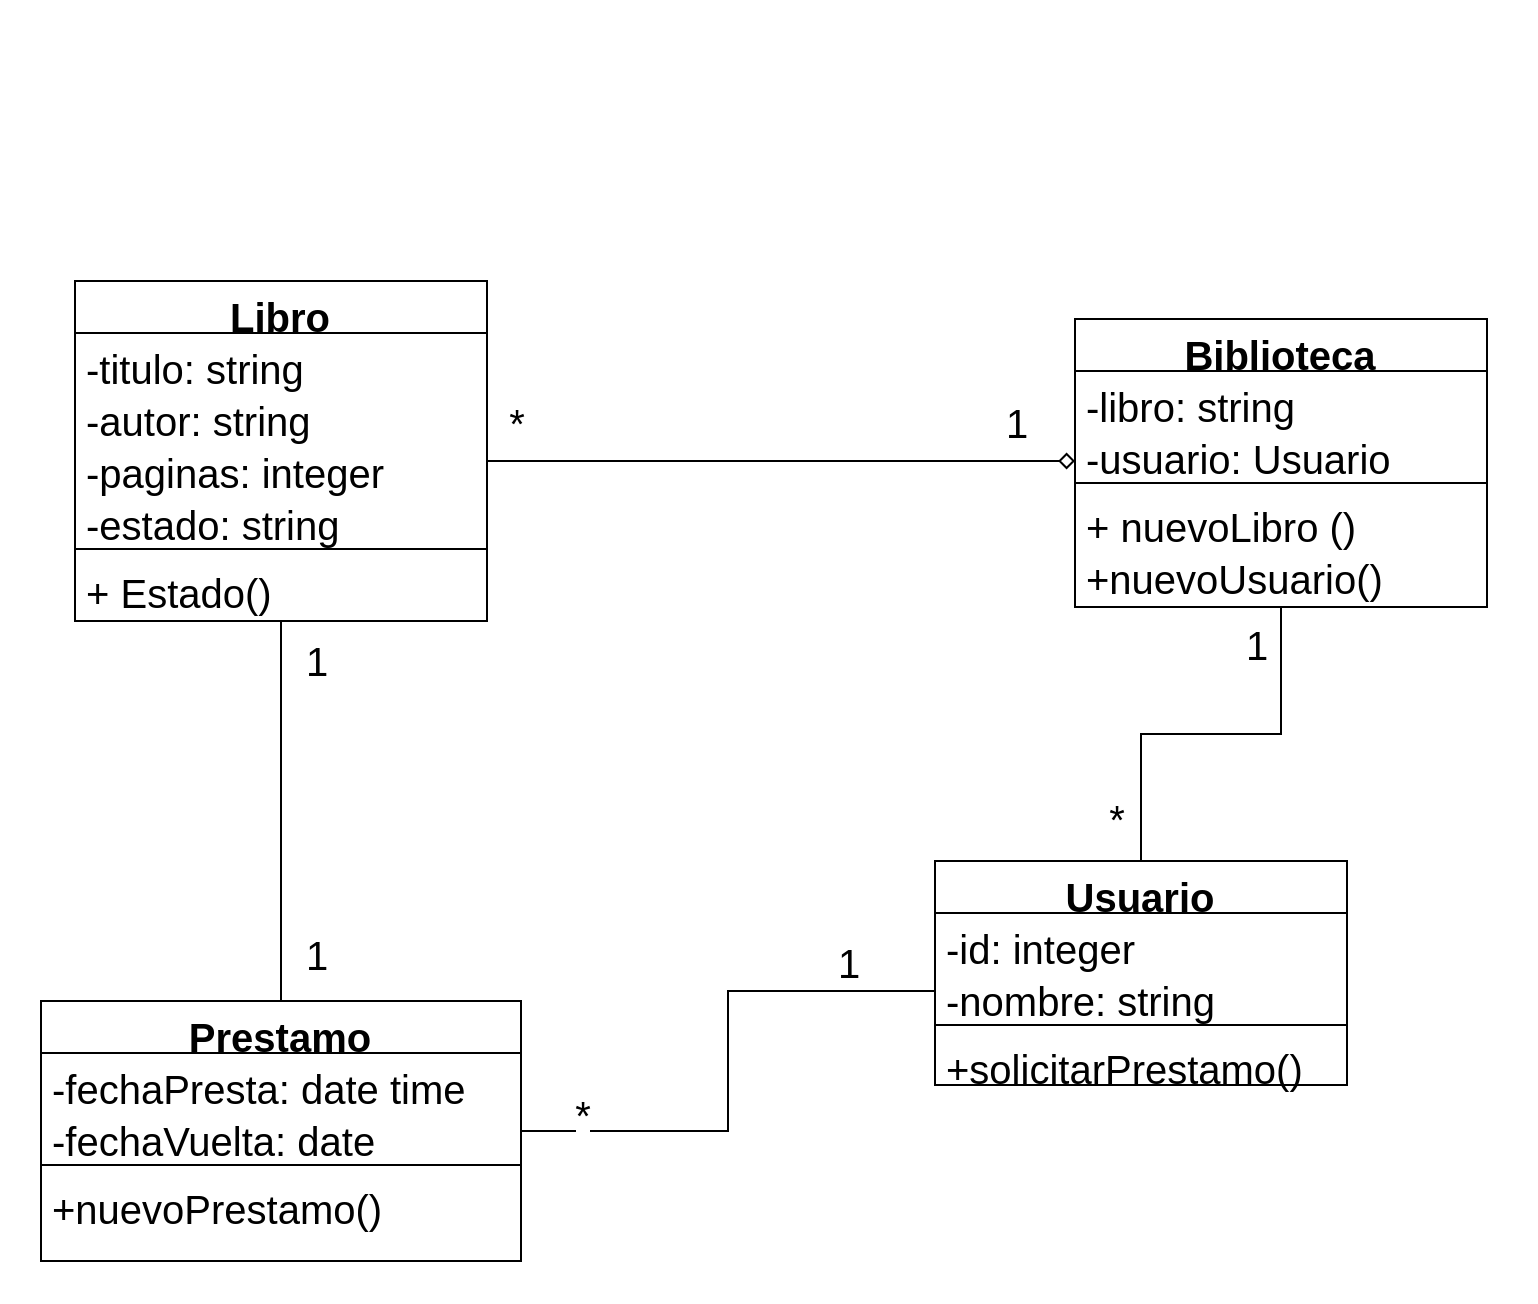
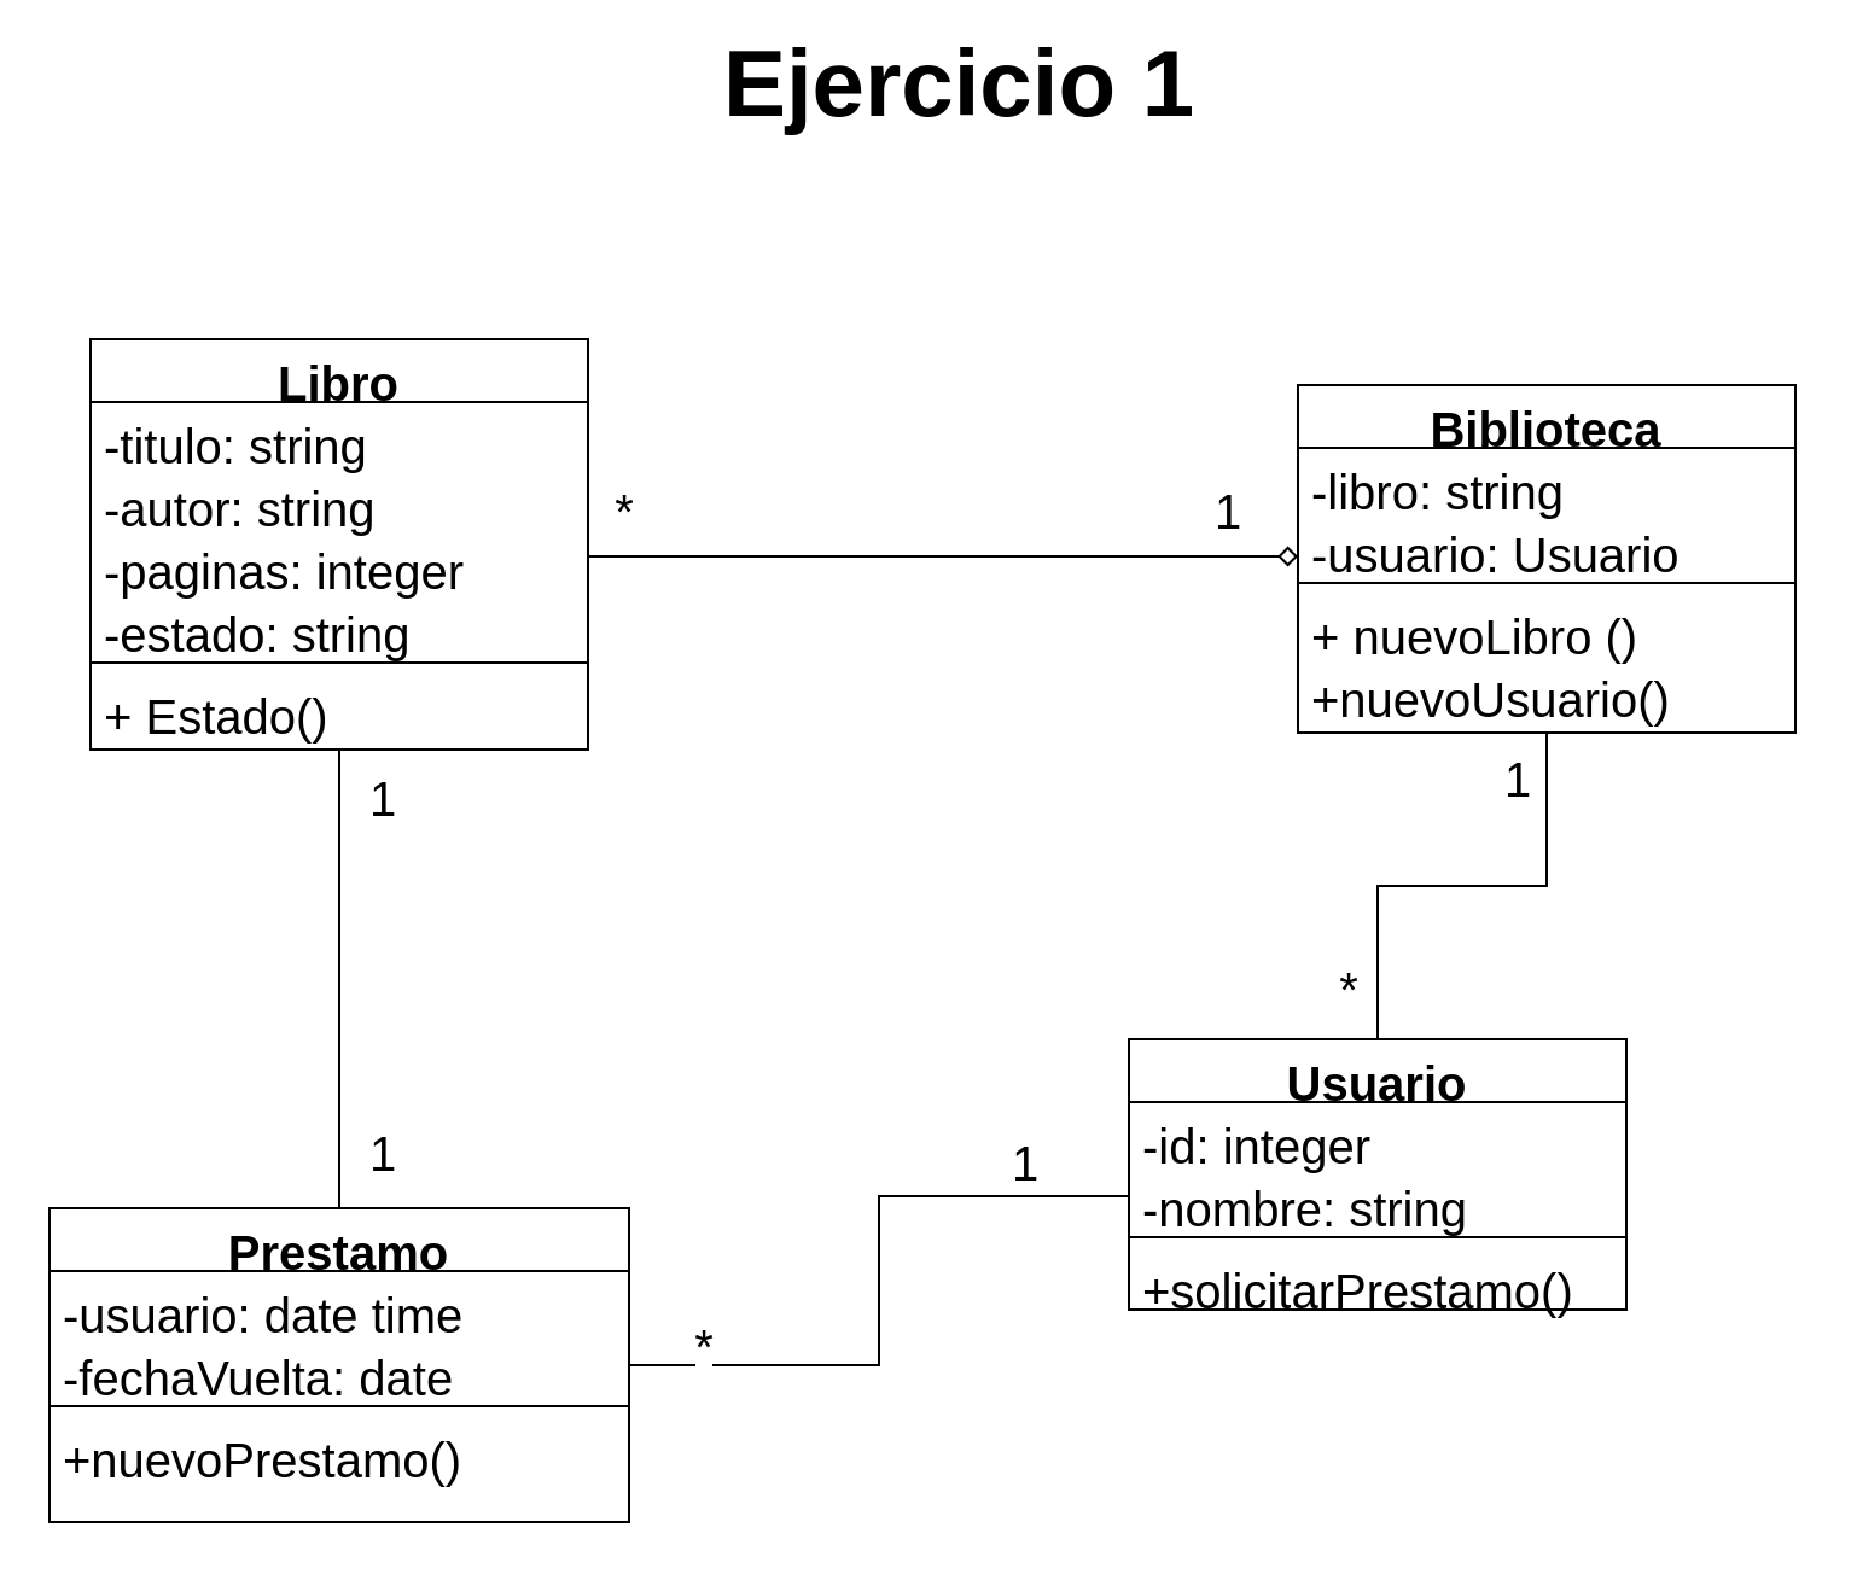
  <mxCell id="0" />
  <mxCell id="1" parent="0" />
+ <mxCell id="2" value="Ejercicio 1" style="text;html=1;strokeColor=none;fillColor=none;align=center;verticalAlign=middle;whiteSpace=wrap;rounded=0;fontStyle=1;fontSize=39;" vertex="1" parent="1"><mxGeometry x="47" y="20" width="700" height="30" as="geometry" /></mxCell>
  <mxCell id="3" value="Libro" style="swimlane;fontStyle=1;align=center;verticalAlign=top;childLayout=stackLayout;horizontal=1;startSize=26;horizontalStack=0;resizeParent=1;resizeParentMax=0;resizeLast=0;collapsible=1;marginBottom=0;fontSize=20;" vertex="1" parent="1"><mxGeometry x="37" y="140" width="206" height="170" as="geometry" /></mxCell>
  <mxCell id="4" value="-titulo: string" style="text;strokeColor=none;fillColor=none;align=left;verticalAlign=top;spacingLeft=4;spacingRight=4;overflow=hidden;rotatable=0;points=[[0,0.5],[1,0.5]];portConstraint=eastwest;fontSize=20;" vertex="1" parent="3"><mxGeometry y="26" width="206" height="26" as="geometry" /></mxCell>
  <mxCell id="5" value="-autor: string" style="text;strokeColor=none;fillColor=none;align=left;verticalAlign=top;spacingLeft=4;spacingRight=4;overflow=hidden;rotatable=0;points=[[0,0.5],[1,0.5]];portConstraint=eastwest;fontSize=20;" vertex="1" parent="3"><mxGeometry y="52" width="206" height="26" as="geometry" /></mxCell>
  <mxCell id="6" value="-paginas: integer" style="text;strokeColor=none;fillColor=none;align=left;verticalAlign=top;spacingLeft=4;spacingRight=4;overflow=hidden;rotatable=0;points=[[0,0.5],[1,0.5]];portConstraint=eastwest;fontSize=20;" vertex="1" parent="3"><mxGeometry y="78" width="206" height="26" as="geometry" /></mxCell>
  <mxCell id="7" value="-estado: string" style="text;strokeColor=none;fillColor=none;align=left;verticalAlign=top;spacingLeft=4;spacingRight=4;overflow=hidden;rotatable=0;points=[[0,0.5],[1,0.5]];portConstraint=eastwest;fontSize=20;" vertex="1" parent="3"><mxGeometry y="104" width="206" height="26" as="geometry" /></mxCell>
  <mxCell id="8" value="" style="line;strokeWidth=1;fillColor=none;align=left;verticalAlign=middle;spacingTop=-1;spacingLeft=3;spacingRight=3;rotatable=0;labelPosition=right;points=[];portConstraint=eastwest;strokeColor=inherit;fontSize=20;" vertex="1" parent="3"><mxGeometry y="130" width="206" height="8" as="geometry" /></mxCell>
  <mxCell id="9" value="+ Estado()" style="text;strokeColor=none;fillColor=none;align=left;verticalAlign=top;spacingLeft=4;spacingRight=4;overflow=hidden;rotatable=0;points=[[0,0.5],[1,0.5]];portConstraint=eastwest;fontSize=20;" vertex="1" parent="3"><mxGeometry y="138" width="206" height="32" as="geometry" /></mxCell>
  <mxCell id="10" value="Biblioteca" style="swimlane;fontStyle=1;align=center;verticalAlign=top;childLayout=stackLayout;horizontal=1;startSize=26;horizontalStack=0;resizeParent=1;resizeParentMax=0;resizeLast=0;collapsible=1;marginBottom=0;fontSize=20;" vertex="1" parent="1"><mxGeometry x="537" y="159" width="206" height="144" as="geometry" /></mxCell>
  <mxCell id="11" value="-libro: string" style="text;strokeColor=none;fillColor=none;align=left;verticalAlign=top;spacingLeft=4;spacingRight=4;overflow=hidden;rotatable=0;points=[[0,0.5],[1,0.5]];portConstraint=eastwest;fontSize=20;" vertex="1" parent="10"><mxGeometry y="26" width="206" height="26" as="geometry" /></mxCell>
  <mxCell id="12" value="-usuario: Usuario" style="text;strokeColor=none;fillColor=none;align=left;verticalAlign=top;spacingLeft=4;spacingRight=4;overflow=hidden;rotatable=0;points=[[0,0.5],[1,0.5]];portConstraint=eastwest;fontSize=20;" vertex="1" parent="10"><mxGeometry y="52" width="206" height="26" as="geometry" /></mxCell>
  <mxCell id="13" value="" style="line;strokeWidth=1;fillColor=none;align=left;verticalAlign=middle;spacingTop=-1;spacingLeft=3;spacingRight=3;rotatable=0;labelPosition=right;points=[];portConstraint=eastwest;strokeColor=inherit;fontSize=20;" vertex="1" parent="10"><mxGeometry y="78" width="206" height="8" as="geometry" /></mxCell>
  <mxCell id="14" value="+ nuevoLibro ()    " style="text;strokeColor=none;fillColor=none;align=left;verticalAlign=top;spacingLeft=4;spacingRight=4;overflow=hidden;rotatable=0;points=[[0,0.5],[1,0.5]];portConstraint=eastwest;fontSize=20;" vertex="1" parent="10"><mxGeometry y="86" width="206" height="26" as="geometry" /></mxCell>
  <mxCell id="15" value="+nuevoUsuario()" style="text;strokeColor=none;fillColor=none;align=left;verticalAlign=top;spacingLeft=4;spacingRight=4;overflow=hidden;rotatable=0;points=[[0,0.5],[1,0.5]];portConstraint=eastwest;fontSize=20;" vertex="1" parent="10"><mxGeometry y="112" width="206" height="32" as="geometry" /></mxCell>
  <mxCell id="16" style="edgeStyle=orthogonalEdgeStyle;rounded=0;orthogonalLoop=1;jettySize=auto;html=1;exitX=1;exitY=0.5;exitDx=0;exitDy=0;fontSize=20;endArrow=diamond;endFill=0;" edge="1" parent="1" source="6" target="10"><mxGeometry relative="1" as="geometry"><Array as="points"><mxPoint x="243" y="230" /></Array></mxGeometry></mxCell>
  <mxCell id="17" value="*" style="edgeLabel;html=1;align=center;verticalAlign=middle;resizable=0;points=[];fontSize=20;" vertex="1" connectable="0" parent="16"><mxGeometry x="-0.809" y="3" relative="1" as="geometry"><mxPoint x="-13" y="-17" as="offset" /></mxGeometry></mxCell>
  <mxCell id="18" value="1" style="edgeLabel;html=1;align=center;verticalAlign=middle;resizable=0;points=[];fontSize=20;" vertex="1" connectable="0" parent="16"><mxGeometry x="0.695" y="1" relative="1" as="geometry"><mxPoint x="15" y="-19" as="offset" /></mxGeometry></mxCell>
  <mxCell id="19" style="edgeStyle=orthogonalEdgeStyle;rounded=0;orthogonalLoop=1;jettySize=auto;html=1;exitX=0.5;exitY=0;exitDx=0;exitDy=0;fontSize=20;endArrow=none;endFill=0;" edge="1" parent="1" source="22" target="10"><mxGeometry relative="1" as="geometry" /></mxCell>
  <mxCell id="20" value="1" style="edgeLabel;html=1;align=center;verticalAlign=middle;resizable=0;points=[];fontSize=20;" vertex="1" connectable="0" parent="19"><mxGeometry x="0.82" y="-2" relative="1" as="geometry"><mxPoint x="-15" as="offset" /></mxGeometry></mxCell>
  <mxCell id="21" value="*" style="edgeLabel;html=1;align=center;verticalAlign=middle;resizable=0;points=[];fontSize=20;" vertex="1" connectable="0" parent="19"><mxGeometry x="-0.772" y="-1" relative="1" as="geometry"><mxPoint x="-14" as="offset" /></mxGeometry></mxCell>
  <mxCell id="22" value="Usuario" style="swimlane;fontStyle=1;align=center;verticalAlign=top;childLayout=stackLayout;horizontal=1;startSize=26;horizontalStack=0;resizeParent=1;resizeParentMax=0;resizeLast=0;collapsible=1;marginBottom=0;fontSize=20;" vertex="1" parent="1"><mxGeometry x="467" y="430" width="206" height="112" as="geometry" /></mxCell>
  <mxCell id="23" value="-id: integer" style="text;strokeColor=none;fillColor=none;align=left;verticalAlign=top;spacingLeft=4;spacingRight=4;overflow=hidden;rotatable=0;points=[[0,0.5],[1,0.5]];portConstraint=eastwest;fontSize=20;" vertex="1" parent="22"><mxGeometry y="26" width="206" height="26" as="geometry" /></mxCell>
  <mxCell id="24" value="-nombre: string" style="text;strokeColor=none;fillColor=none;align=left;verticalAlign=top;spacingLeft=4;spacingRight=4;overflow=hidden;rotatable=0;points=[[0,0.5],[1,0.5]];portConstraint=eastwest;fontSize=20;" vertex="1" parent="22"><mxGeometry y="52" width="206" height="26" as="geometry" /></mxCell>
  <mxCell id="25" value="" style="line;strokeWidth=1;fillColor=none;align=left;verticalAlign=middle;spacingTop=-1;spacingLeft=3;spacingRight=3;rotatable=0;labelPosition=right;points=[];portConstraint=eastwest;strokeColor=inherit;fontSize=20;" vertex="1" parent="22"><mxGeometry y="78" width="206" height="8" as="geometry" /></mxCell>
  <mxCell id="26" value="+solicitarPrestamo()" style="text;strokeColor=none;fillColor=none;align=left;verticalAlign=top;spacingLeft=4;spacingRight=4;overflow=hidden;rotatable=0;points=[[0,0.5],[1,0.5]];portConstraint=eastwest;fontSize=20;" vertex="1" parent="22"><mxGeometry y="86" width="206" height="26" as="geometry" /></mxCell>
  <mxCell id="27" style="edgeStyle=orthogonalEdgeStyle;rounded=0;orthogonalLoop=1;jettySize=auto;html=1;exitX=0.5;exitY=0;exitDx=0;exitDy=0;fontSize=20;endArrow=none;endFill=0;" edge="1" parent="1" source="30" target="3"><mxGeometry relative="1" as="geometry" /></mxCell>
  <mxCell id="28" value="1" style="edgeLabel;html=1;align=center;verticalAlign=middle;resizable=0;points=[];fontSize=20;" vertex="1" connectable="0" parent="27"><mxGeometry x="0.803" relative="1" as="geometry"><mxPoint x="17" as="offset" /></mxGeometry></mxCell>
  <mxCell id="29" value="1" style="edgeLabel;html=1;align=center;verticalAlign=middle;resizable=0;points=[];fontSize=20;" vertex="1" connectable="0" parent="27"><mxGeometry x="-0.749" y="-3" relative="1" as="geometry"><mxPoint x="14" as="offset" /></mxGeometry></mxCell>
  <mxCell id="30" value="Prestamo" style="swimlane;fontStyle=1;align=center;verticalAlign=top;childLayout=stackLayout;horizontal=1;startSize=26;horizontalStack=0;resizeParent=1;resizeParentMax=0;resizeLast=0;collapsible=1;marginBottom=0;fontSize=20;" vertex="1" parent="1"><mxGeometry x="20" y="500" width="240" height="130" as="geometry" /></mxCell>
- <mxCell id="31" value="-fechaPresta: date time" style="text;strokeColor=none;fillColor=none;align=left;verticalAlign=top;spacingLeft=4;spacingRight=4;overflow=hidden;rotatable=0;points=[[0,0.5],[1,0.5]];portConstraint=eastwest;fontSize=20;" vertex="1" parent="30"><mxGeometry y="26" width="240" height="26" as="geometry" /></mxCell>
+ <mxCell id="31" value="-usuario: date time" style="text;strokeColor=none;fillColor=none;align=left;verticalAlign=top;spacingLeft=4;spacingRight=4;overflow=hidden;rotatable=0;points=[[0,0.5],[1,0.5]];portConstraint=eastwest;fontSize=20;" vertex="1" parent="30"><mxGeometry y="26" width="240" height="26" as="geometry" /></mxCell>
  <mxCell id="32" value="-fechaVuelta: date" style="text;strokeColor=none;fillColor=none;align=left;verticalAlign=top;spacingLeft=4;spacingRight=4;overflow=hidden;rotatable=0;points=[[0,0.5],[1,0.5]];portConstraint=eastwest;fontSize=20;" vertex="1" parent="30"><mxGeometry y="52" width="240" height="26" as="geometry" /></mxCell>
  <mxCell id="33" value="" style="line;strokeWidth=1;fillColor=none;align=left;verticalAlign=middle;spacingTop=-1;spacingLeft=3;spacingRight=3;rotatable=0;labelPosition=right;points=[];portConstraint=eastwest;strokeColor=inherit;fontSize=20;" vertex="1" parent="30"><mxGeometry y="78" width="240" height="8" as="geometry" /></mxCell>
  <mxCell id="34" value="+nuevoPrestamo()" style="text;strokeColor=none;fillColor=none;align=left;verticalAlign=top;spacingLeft=4;spacingRight=4;overflow=hidden;rotatable=0;points=[[0,0.5],[1,0.5]];portConstraint=eastwest;fontSize=20;" vertex="1" parent="30"><mxGeometry y="86" width="240" height="44" as="geometry" /></mxCell>
  <mxCell id="35" style="edgeStyle=orthogonalEdgeStyle;rounded=0;orthogonalLoop=1;jettySize=auto;html=1;exitX=0;exitY=0.5;exitDx=0;exitDy=0;entryX=1;entryY=0.5;entryDx=0;entryDy=0;fontSize=20;endArrow=none;endFill=0;" edge="1" parent="1" source="24" target="32"><mxGeometry relative="1" as="geometry" /></mxCell>
  <mxCell id="36" value="*" style="edgeLabel;html=1;align=center;verticalAlign=middle;resizable=0;points=[];fontSize=20;" vertex="1" connectable="0" parent="35"><mxGeometry x="0.786" y="-4" relative="1" as="geometry"><mxPoint y="-5" as="offset" /></mxGeometry></mxCell>
  <mxCell id="37" value="1" style="edgeLabel;html=1;align=center;verticalAlign=middle;resizable=0;points=[];fontSize=20;" vertex="1" connectable="0" parent="35"><mxGeometry x="-0.684" y="-3" relative="1" as="geometry"><mxPoint y="-12" as="offset" /></mxGeometry></mxCell>
